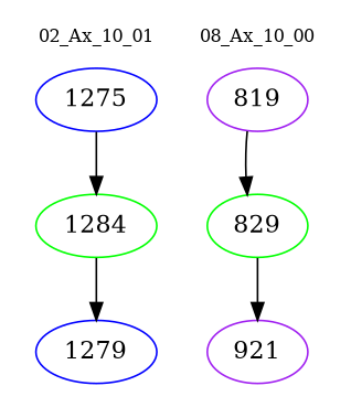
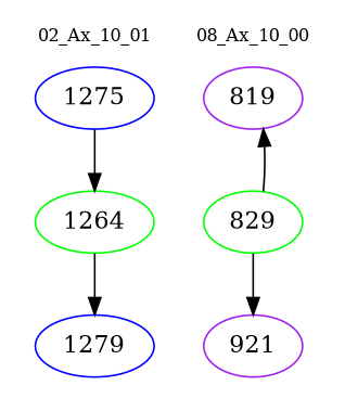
  digraph {
    node [color=blue]
    edge [color=black]
    n1 [label=1275]
-   n2 [color=green label=1284]
+   n2 [color=green label=1264]
    n3 [label=1279]
    n4 [color=purple label=819]
    n5 [color=green label=829]
    n6 [color=purple label=921]
    subgraph cluster_1 {
      color=white
      fontsize=10
      label="02_Ax_10_01"
      n1
      n2
      n3
    }
    subgraph cluster_2 {
      color=white
      fontsize=10
      label="08_Ax_10_00"
      n4
      n5
      n6
    }
    n1 -> n2
    n2 -> n3
-   n4 -> n5
+   n5 -> n4
    n5 -> n6
  }
